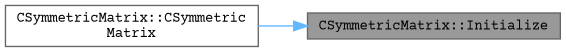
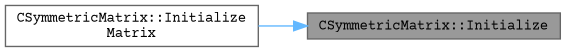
  digraph {
    rankdir=RL
    fontname="Courier Prime"
    node [fontname="Courier Prime" fontsize=10 shape=box style=filled]
    n1 [color=gray40 fillcolor=grey60 fontcolor=black height=0.2 label="CSymmetricMatrix::Initialize" width=0.4]
-   n2 [color=grey40 fillcolor=white height=0.2 label="CSymmetricMatrix::CSymmetric\lMatrix" width=0.4]
+   n2 [color=grey40 fillcolor=white height=0.2 label="CSymmetricMatrix::Initialize\lMatrix" width=0.4]
    n1 -> n2 [color=steelblue1 dir=back fontname="Courier Prime" fontsize=10 labelfontname=Helvetica labelfontsize=10 style=solid]
  }
